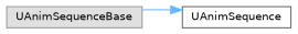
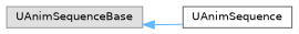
  digraph {
    rankdir=LR
    node [fontname=Helvetica fontsize=10 shape=box style=filled]
    n1 [color=grey60 fillcolor="#E0E0E0" height=0.2 label=UAnimSequenceBase width=0.4]
    n2 [color=grey40 fillcolor=white height=0.2 label=UAnimSequence width=0.4]
-   n2 -> n1 [color=steelblue1 dir=back fontname=Helvetica fontsize=10 labelfontname=Helvetica labelfontsize=10 style=solid]
+   n1 -> n2 [color=steelblue1 dir=back fontname=Helvetica fontsize=10 labelfontname=Helvetica labelfontsize=10 style=solid]
  }
